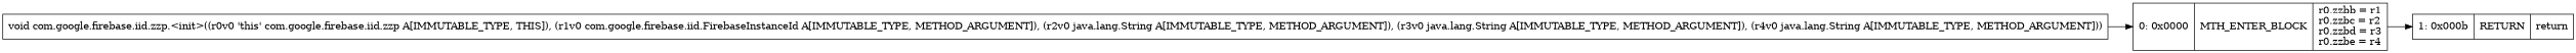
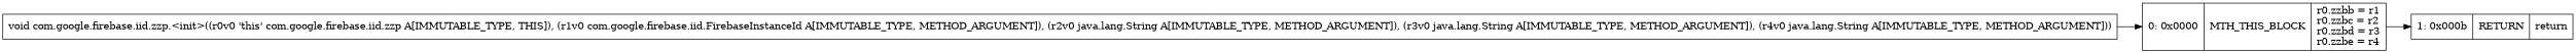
  digraph {
    rankdir=LR
    node [shape=record]
-   n1 [label="{0\:\ 0x0000|MTH_ENTER_BLOCK\l|r0.zzbb = r1\lr0.zzbc = r2\lr0.zzbd = r3\lr0.zzbe = r4\l}"]
+   n1 [label="{0\:\ 0x0000|MTH_THIS_BLOCK\l|r0.zzbb = r1\lr0.zzbc = r2\lr0.zzbd = r3\lr0.zzbe = r4\l}"]
    n2 [label="{1\:\ 0x000b|RETURN\l|return\l}"]
    n3 [label="{void com.google.firebase.iid.zzp.\<init\>((r0v0 'this' com.google.firebase.iid.zzp A[IMMUTABLE_TYPE, THIS]), (r1v0 com.google.firebase.iid.FirebaseInstanceId A[IMMUTABLE_TYPE, METHOD_ARGUMENT]), (r2v0 java.lang.String A[IMMUTABLE_TYPE, METHOD_ARGUMENT]), (r3v0 java.lang.String A[IMMUTABLE_TYPE, METHOD_ARGUMENT]), (r4v0 java.lang.String A[IMMUTABLE_TYPE, METHOD_ARGUMENT])) }"]
    n1 -> n2
    n3 -> n1
  }
